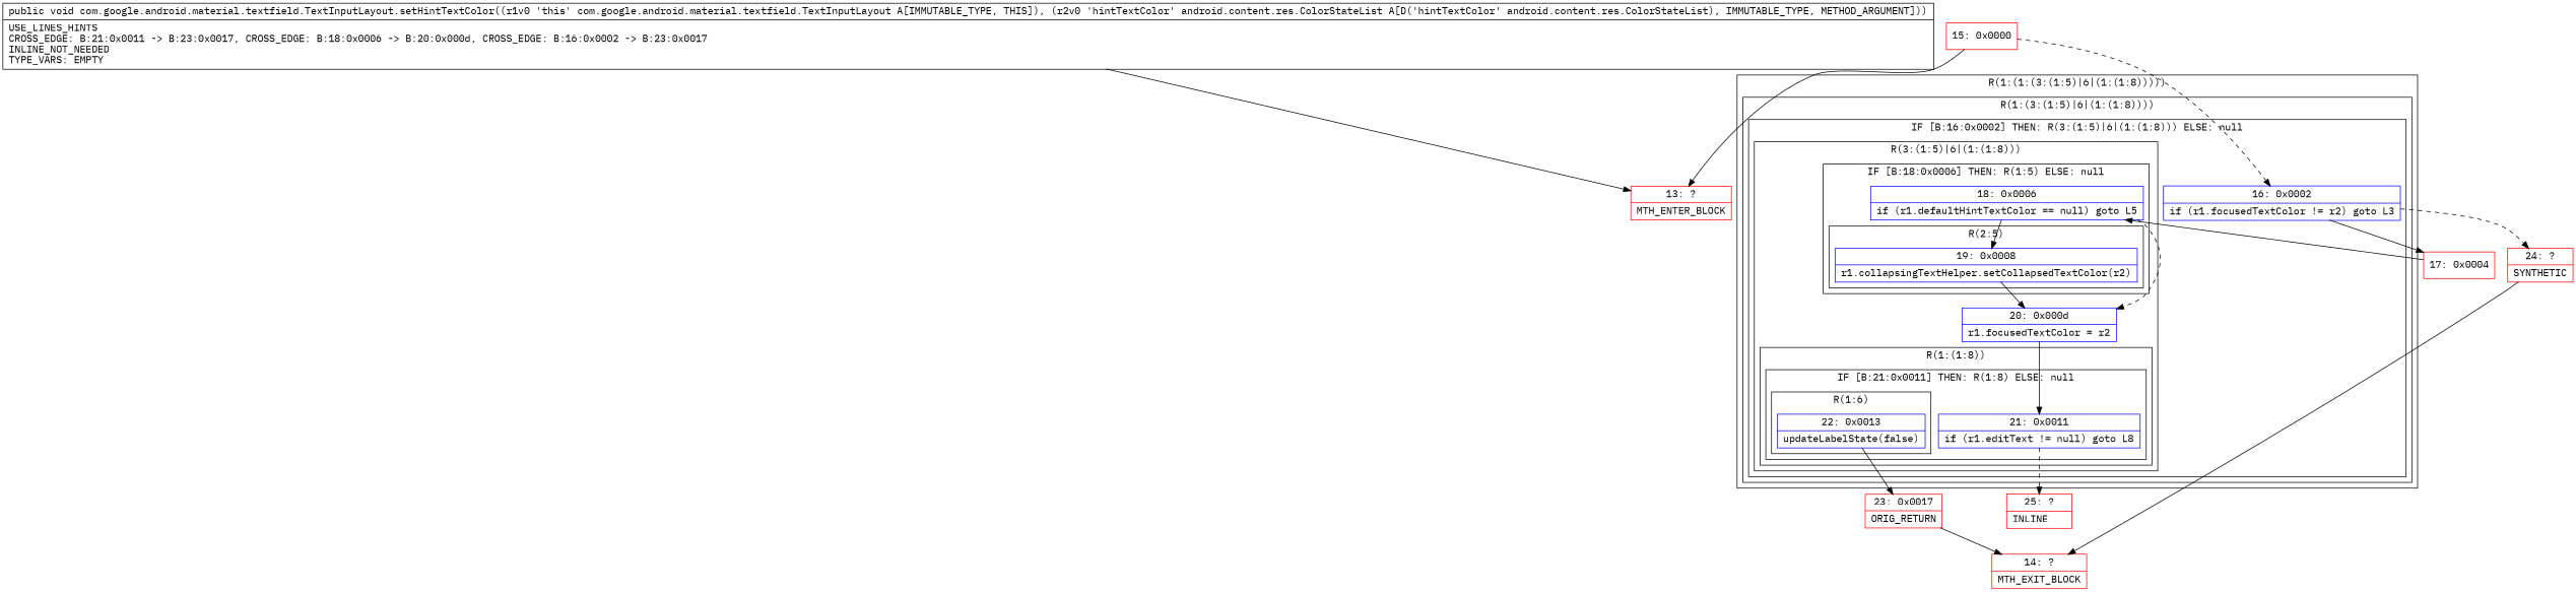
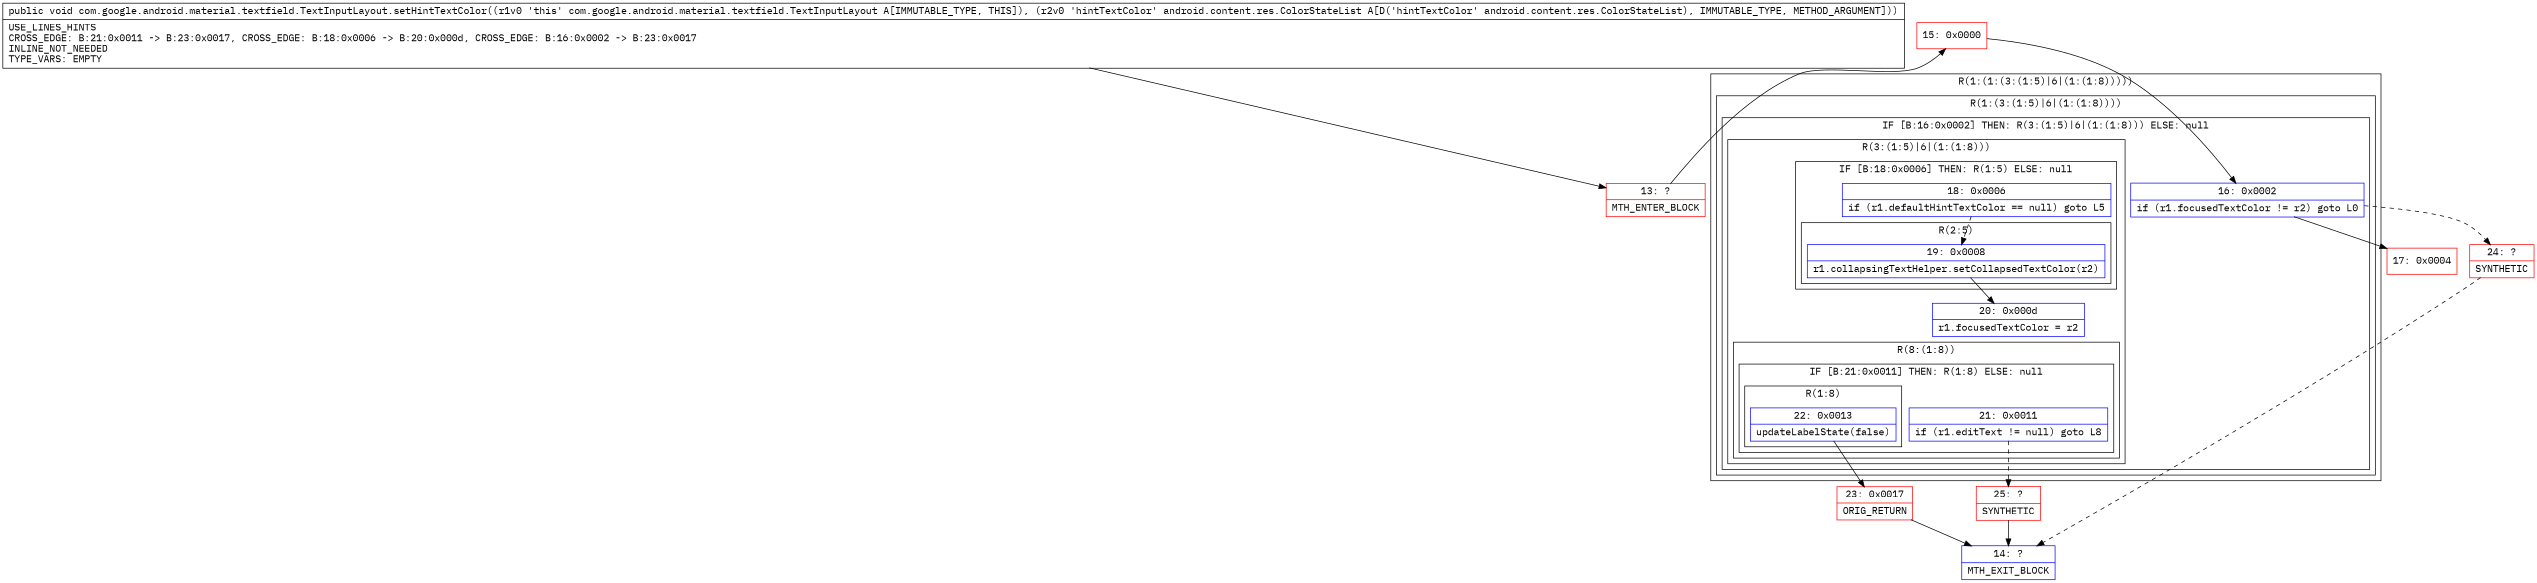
  digraph {
    fontname="IBM Plex Mono"
    node [color=red fontname="IBM Plex Mono" shape=record]
    edge [fontname="IBM Plex Mono"]
    n1 [color=blue label="{19\:\ 0x0008|r1.collapsingTextHelper.setCollapsedTextColor(r2)\l}"]
    n2 [color=blue label="{18\:\ 0x0006|if (r1.defaultHintTextColor == null) goto L5\l}"]
    n3 [color=blue label="{22\:\ 0x0013|updateLabelState(false)\l}"]
    n4 [color=blue label="{21\:\ 0x0011|if (r1.editText != null) goto L8\l}"]
    n5 [color=blue label="{20\:\ 0x000d|r1.focusedTextColor = r2\l}"]
-   n6 [color=blue label="{16\:\ 0x0002|if (r1.focusedTextColor != r2) goto L3\l}"]
+   n6 [color=blue label="{16\:\ 0x0002|if (r1.focusedTextColor != r2) goto L0\l}"]
    n7 [label="{23\:\ 0x0017|ORIG_RETURN\l}"]
-   n8 [label="{25\:\ ?|INLINE\l}"]
+   n8 [label="{25\:\ ?|SYNTHETIC\l}"]
    n9 [label="{17\:\ 0x0004}"]
    n10 [label="{24\:\ ?|SYNTHETIC\l}"]
-   n11 [label="{14\:\ ?|MTH_EXIT_BLOCK\l}"]
+   n11 [color=blue label="{14\:\ ?|MTH_EXIT_BLOCK\l}"]
    n12 [label="{13\:\ ?|MTH_ENTER_BLOCK\l}"]
    n13 [label="{15\:\ 0x0000}"]
    n14 [label="{public void com.google.android.material.textfield.TextInputLayout.setHintTextColor((r1v0 'this' com.google.android.material.textfield.TextInputLayout A[IMMUTABLE_TYPE, THIS]), (r2v0 'hintTextColor' android.content.res.ColorStateList A[D('hintTextColor' android.content.res.ColorStateList), IMMUTABLE_TYPE, METHOD_ARGUMENT]))  | USE_LINES_HINTS\lCROSS_EDGE: B:21:0x0011 \-\> B:23:0x0017, CROSS_EDGE: B:18:0x0006 \-\> B:20:0x000d, CROSS_EDGE: B:16:0x0002 \-\> B:23:0x0017\lINLINE_NOT_NEEDED\lTYPE_VARS: EMPTY\l}" color=""]
    subgraph cluster_1 {
      label="R(1:(1:(3:(1:5)|6|(1:(1:8)))))"
      subgraph cluster_2 {
        label="R(1:(3:(1:5)|6|(1:(1:8))))"
        subgraph cluster_3 {
          label="IF [B:16:0x0002] THEN: R(3:(1:5)|6|(1:(1:8))) ELSE: null"
          n6
          subgraph cluster_4 {
            label="R(3:(1:5)|6|(1:(1:8)))"
            n5
            subgraph cluster_5 {
              label="IF [B:18:0x0006] THEN: R(1:5) ELSE: null"
              n2
              subgraph cluster_6 {
                label="R(2:5)"
                n1
              }
            }
            subgraph cluster_7 {
-             label="R(1:(1:8))"
+             label="R(8:(1:8))"
              subgraph cluster_8 {
                label="IF [B:21:0x0011] THEN: R(1:8) ELSE: null"
                n4
                subgraph cluster_9 {
-                 label="R(1:6)"
+                 label="R(1:8)"
                  n3
                }
              }
            }
          }
        }
      }
    }
    n1 -> n5
-   n2 -> n1
-   n2 -> n5 [style=dashed]
+   n2 -> n1 [style=dashed]
    n3 -> n7
    n4 -> n8 [style=dashed]
-   n5 -> n4
    n6 -> n9
    n6 -> n10 [style=dashed]
    n7 -> n11
-   n9 -> n2
-   n10 -> n11
-   n13 -> n12
-   n13 -> n6 [style=dashed]
+   n8 -> n11
+   n10 -> n11 [style=dashed]
+   n12 -> n13
+   n13 -> n6
    n14 -> n12
  }
